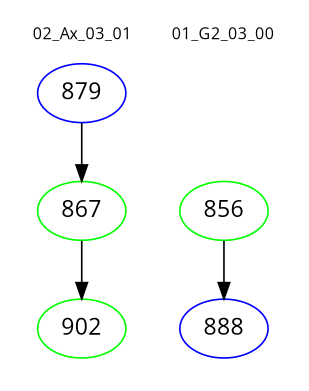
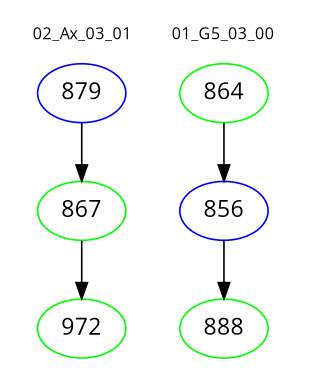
  digraph {
    fontname="Open Sans"
    node [color=green fontname="Open Sans"]
    edge [color=black fontname="Open Sans"]
    n1 [color=blue label=879]
    n2 [label=867]
-   n3 [label=902]
-   n5 [label=856]
-   n6 [color=blue label=888]
+   n3 [label=972]
+   n4 [label=864]
+   n5 [color=blue label=856]
+   n6 [label=888]
    subgraph cluster_1 {
      color=white
      fontsize=10
      label="02_Ax_03_01"
      n1
      n2
      n3
    }
    subgraph cluster_2 {
      color=white
      fontsize=10
-     label="01_G2_03_00"
+     label="01_G5_03_00"
+     n4
      n5
      n6
    }
    n1 -> n2
    n2 -> n3
+   n4 -> n5
    n5 -> n6
  }
